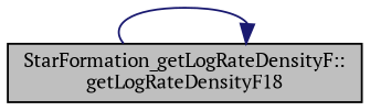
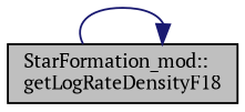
  digraph {
    rankdir=LR
    fontname="PT Serif"
-   n1 [color=black fillcolor=grey75 fontcolor=black fontname="PT Serif" fontsize=10 height=0.2 label="StarFormation_getLogRateDensityF::\lgetLogRateDensityF18" shape=record style=filled width=0.4]
+   n1 [color=black fillcolor=grey75 fontcolor=black fontname="PT Serif" fontsize=10 height=0.2 label="StarFormation_mod::\lgetLogRateDensityF18" shape=record style=filled width=0.4]
    n1 -> n1 [color=midnightblue fontname="PT Serif" fontsize=10 labelfontname=Helvetica labelfontsize=10 style=solid]
  }
